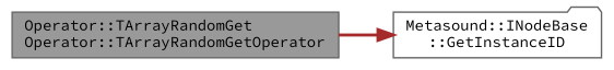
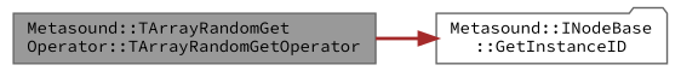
  digraph {
    rankdir=LR
    fontname="Source Code Pro"
    node [fontname="Source Code Pro" fontsize=10 style=filled]
-   n1 [color=gray40 fillcolor=grey60 fontcolor=black height=0.2 label="Operator::TArrayRandomGet\lOperator::TArrayRandomGetOperator" shape=box width=0.4]
+   n1 [color=gray40 fillcolor=grey60 fontcolor=black height=0.2 label="Metasound::TArrayRandomGet\lOperator::TArrayRandomGetOperator" shape=box width=0.4]
    n2 [color=grey40 fillcolor=white height=0.2 label="Metasound::INodeBase\l::GetInstanceID" shape=folder width=0.4]
    n1 -> n2 [color=brown fontname="Source Code Pro" fontsize=10 labelfontname=Helvetica labelfontsize=10 style=bold]
  }
